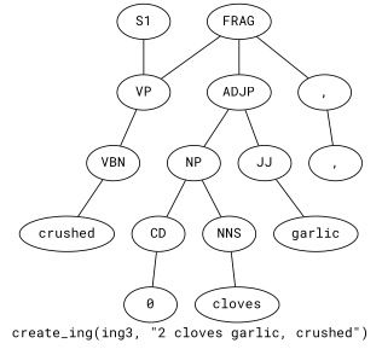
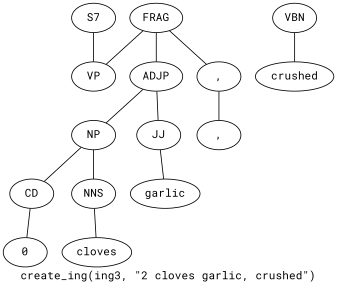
  graph {
    fontname="Roboto Mono"
    label="create_ing(ing3, \"2 cloves garlic, crushed\")"
    node [fontname="Roboto Mono"]
    edge [fontname="Roboto Mono"]
-   n1 [label=S1]
+   n1 [label=S7]
    n2 [label=VP]
    n3 [label=FRAG]
    n4 [label=ADJP]
    n5 [label=","]
    n6 [label=NP]
    n7 [label=JJ]
    n8 [label=","]
    n9 [label=VBN]
    n10 [label=CD]
    n11 [label=NNS]
    n12 [label=garlic]
    n13 [label=0]
    n14 [label=cloves]
    n15 [label=crushed]
    n1 -- n2
-   n2 -- n9
    n3 -- n2
    n3 -- n4
    n3 -- n5
    n4 -- n6
    n4 -- n7
    n5 -- n8
    n6 -- n10
    n6 -- n11
    n7 -- n12
    n9 -- n15
    n10 -- n13
    n11 -- n14
  }
